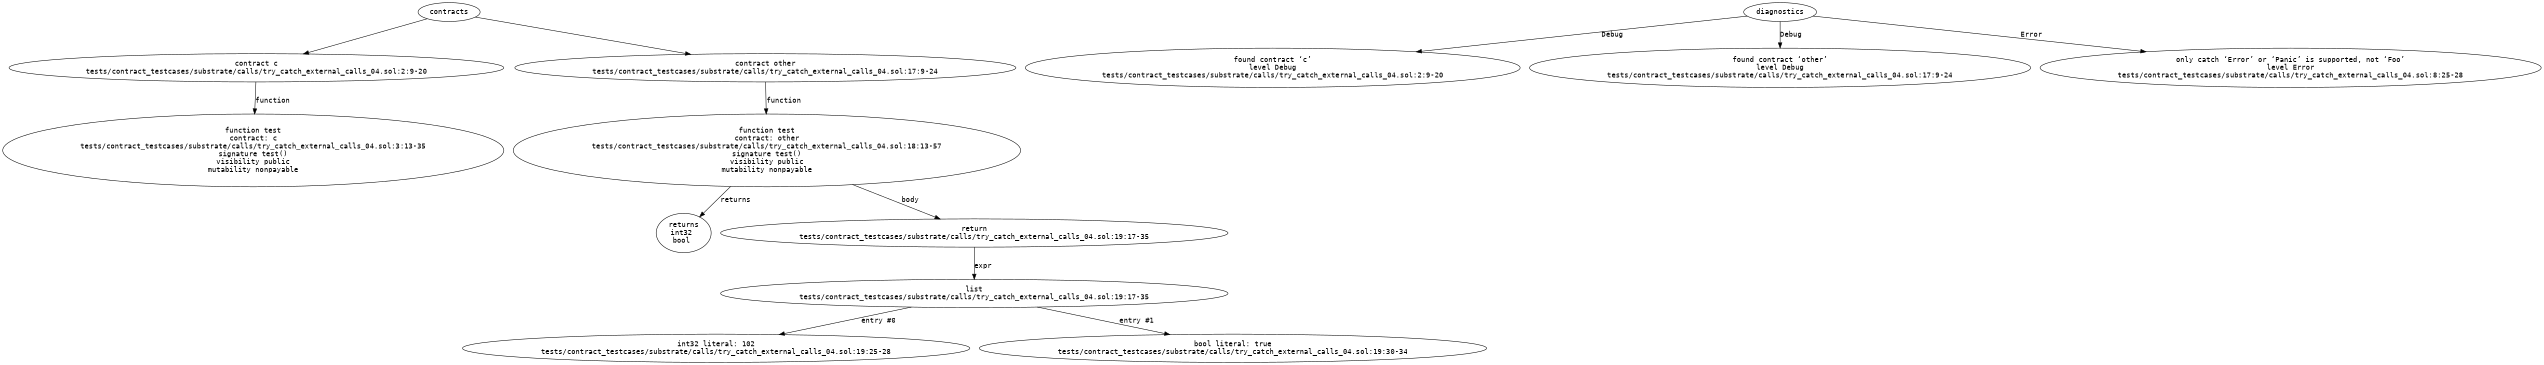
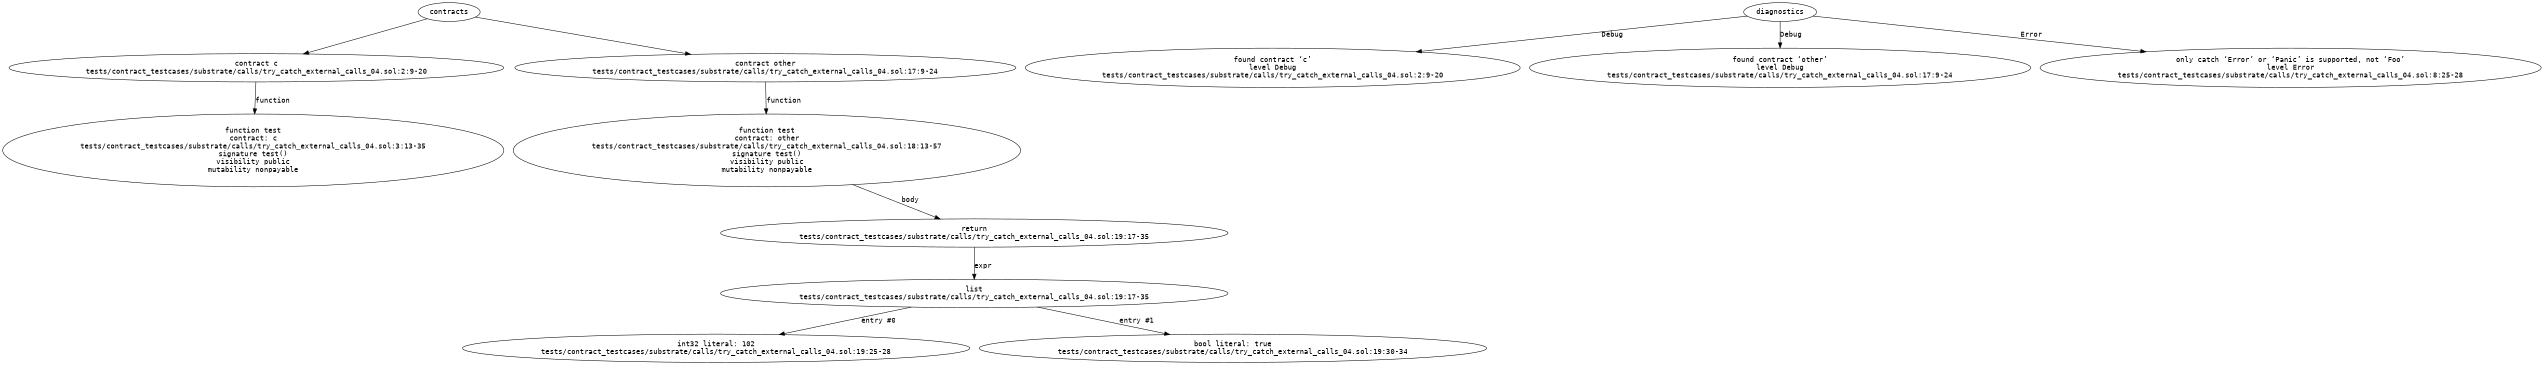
  strict digraph {
    fontname="DejaVu Sans Mono"
    node [fontname="DejaVu Sans Mono"]
    edge [fontname="DejaVu Sans Mono"]
    n1 [label="contract c\ntests/contract_testcases/substrate/calls/try_catch_external_calls_04.sol:2:9-20"]
    n2 [label="function test\ncontract: c\ntests/contract_testcases/substrate/calls/try_catch_external_calls_04.sol:3:13-35\nsignature test()\nvisibility public\nmutability nonpayable"]
    n3 [label="contract other\ntests/contract_testcases/substrate/calls/try_catch_external_calls_04.sol:17:9-24"]
    n4 [label="function test\ncontract: other\ntests/contract_testcases/substrate/calls/try_catch_external_calls_04.sol:18:13-57\nsignature test()\nvisibility public\nmutability nonpayable"]
-   n5 [label="returns\nint32 \nbool "]
    n6 [label="return\ntests/contract_testcases/substrate/calls/try_catch_external_calls_04.sol:19:17-35"]
    n7 [label="list\ntests/contract_testcases/substrate/calls/try_catch_external_calls_04.sol:19:17-35"]
    n8 [label="int32 literal: 102\ntests/contract_testcases/substrate/calls/try_catch_external_calls_04.sol:19:25-28"]
    n9 [label="bool literal: true\ntests/contract_testcases/substrate/calls/try_catch_external_calls_04.sol:19:30-34"]
    n10 [label="found contract ‘c’\nlevel Debug\ntests/contract_testcases/substrate/calls/try_catch_external_calls_04.sol:2:9-20"]
    n11 [label="found contract ‘other’\nlevel Debug\ntests/contract_testcases/substrate/calls/try_catch_external_calls_04.sol:17:9-24"]
    n12 [label="only catch ‘Error’ or ‘Panic’ is supported, not ‘Foo’\nlevel Error\ntests/contract_testcases/substrate/calls/try_catch_external_calls_04.sol:8:25-28"]
    contracts
    diagnostics
    n1 -> n2 [label=function]
    n3 -> n4 [label=function]
-   n4 -> n5 [label=returns]
    n4 -> n6 [label=body]
    n6 -> n7 [label=expr]
    n7 -> n8 [label="entry #0"]
    n7 -> n9 [label="entry #1"]
    contracts -> n1
    contracts -> n3
    diagnostics -> n10 [label=Debug]
    diagnostics -> n11 [label=Debug]
    diagnostics -> n12 [label=Error]
  }
